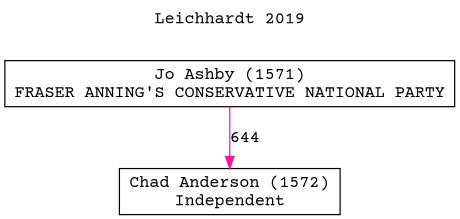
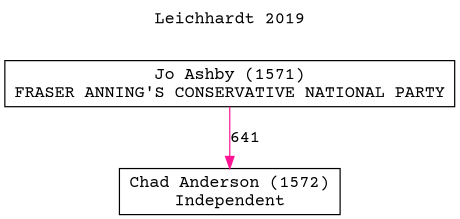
  digraph {
    label="Leichhardt 2019"
    labelloc=t
    mclimit=10
    fontname="Courier Prime"
    node [shape=box fontname="Courier Prime"]
    n1 [label="Chad Anderson (1572)\nIndependent"]
    n2 [label="Jo Ashby (1571)\nFRASER ANNING'S CONSERVATIVE NATIONAL PARTY"]
-   n2 -> n1 [label=644 color=deeppink fontname="Courier Prime"]
+   n2 -> n1 [label=641 color=deeppink fontname="Courier Prime"]
  }
